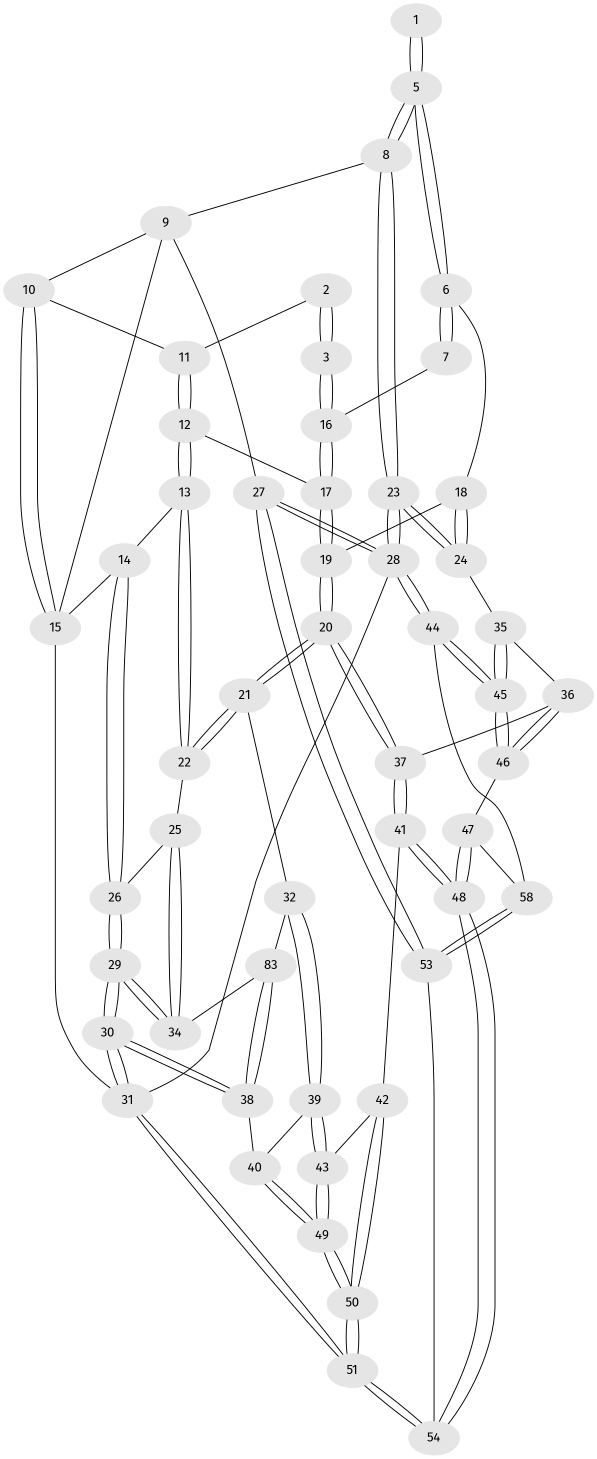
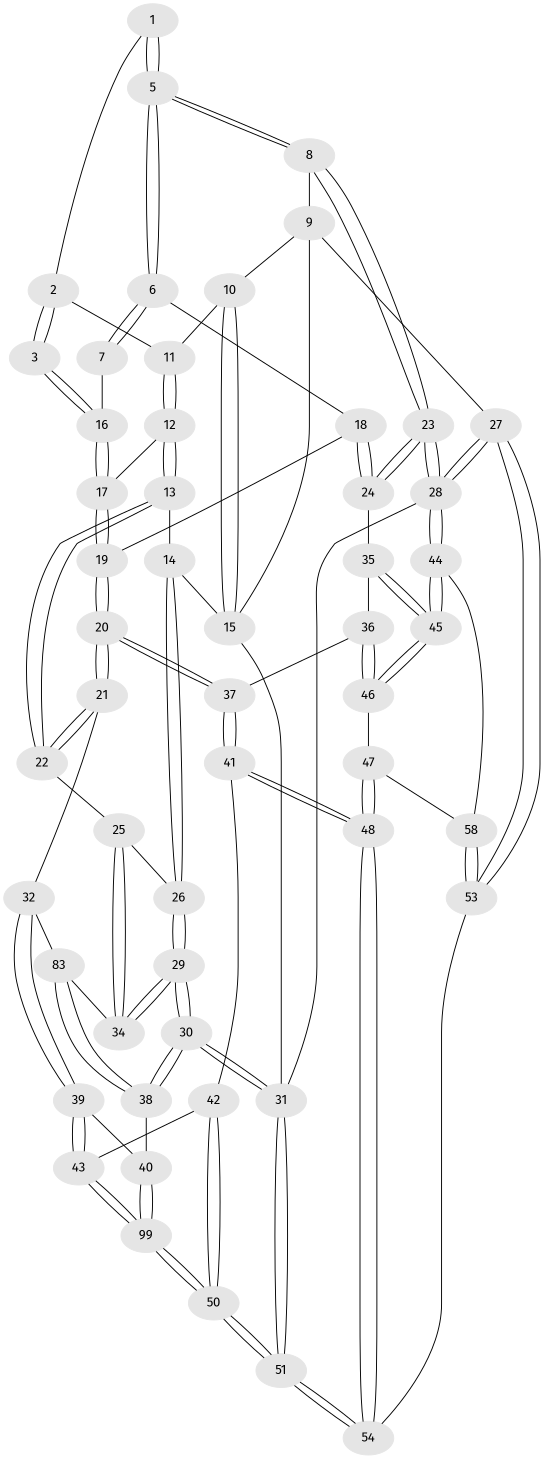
  graph {
    fontname="Fira Sans"
    node [color=gray90 fontname="Fira Sans" style=filled]
    edge [fontname="Fira Sans"]
    1
    2
    5
    3
    11
    6
    8
    16
    12
    17
    7
    18
    9
    23
    19
    24
    10
    15
    27
    28
    31
    53
    13
    14
    22
    26
    25
    29
    51
    20
    35
    21
    37
    32
    41
    n36 [label=83]
    39
    34
    44
    36
    45
    30
    54
    n44 [label=58]
    38
    40
    43
    46
    47
    42
    48
-   49
+   49 [label=99]
    50
+   1 -- 2
    1 -- 5
    1 -- 5
    2 -- 3
    2 -- 3
    2 -- 11
    5 -- 6
    5 -- 6
    5 -- 8
    5 -- 8
    3 -- 16
    3 -- 16
    11 -- 12
    11 -- 12
    6 -- 7
    6 -- 7
    6 -- 18
    8 -- 9
    8 -- 23
    8 -- 23
    16 -- 17
    16 -- 17
    12 -- 17
    12 -- 13
    12 -- 13
    17 -- 19
    17 -- 19
    7 -- 16
    18 -- 19
    18 -- 24
    18 -- 24
    9 -- 10
    9 -- 15
    9 -- 27
    23 -- 24
    23 -- 24
    23 -- 28
    23 -- 28
    19 -- 20
    19 -- 20
    24 -- 35
    10 -- 11
    10 -- 15
    10 -- 15
    15 -- 31
    27 -- 28
    27 -- 28
    27 -- 53
    27 -- 53
    28 -- 31
    28 -- 44
    28 -- 44
    31 -- 51
    31 -- 51
    53 -- 54
    13 -- 14
    13 -- 22
    13 -- 22
    14 -- 15
    14 -- 26
    14 -- 26
    22 -- 25
    26 -- 29
    26 -- 29
    25 -- 26
    25 -- 34
    25 -- 34
    29 -- 34
    29 -- 34
    29 -- 30
    29 -- 30
    51 -- 54
    51 -- 54
    20 -- 21
    20 -- 21
    20 -- 37
    20 -- 37
    35 -- 36
    35 -- 45
    35 -- 45
    21 -- 22
    21 -- 22
    21 -- 32
    37 -- 41
    37 -- 41
    32 -- n36
    32 -- 39
    32 -- 39
    41 -- 42
    41 -- 48
    41 -- 48
    n36 -- 34
    n36 -- 38
    n36 -- 38
    39 -- 40
    39 -- 43
    39 -- 43
    44 -- 45
    44 -- 45
    44 -- n44
    36 -- 37
    36 -- 46
    36 -- 46
    45 -- 46
    45 -- 46
    30 -- 31
    30 -- 31
    30 -- 38
    30 -- 38
    n44 -- 53
    n44 -- 53
    38 -- 40
    40 -- 49
    40 -- 49
    43 -- 49
    43 -- 49
    46 -- 47
    47 -- n44
    47 -- 48
    47 -- 48
    42 -- 43
    42 -- 50
    42 -- 50
    48 -- 54
    48 -- 54
    49 -- 50
    49 -- 50
    50 -- 51
    50 -- 51
  }
